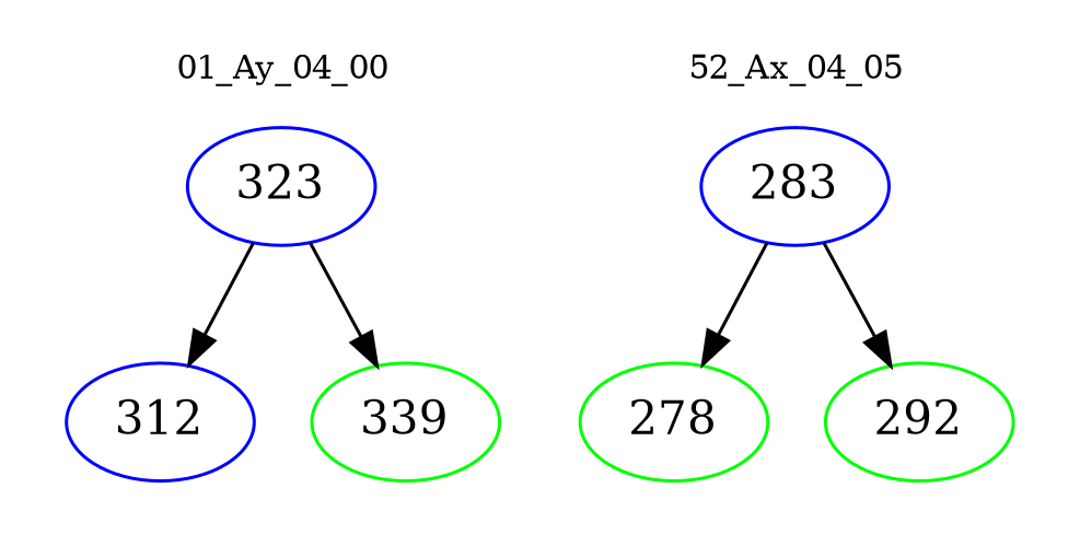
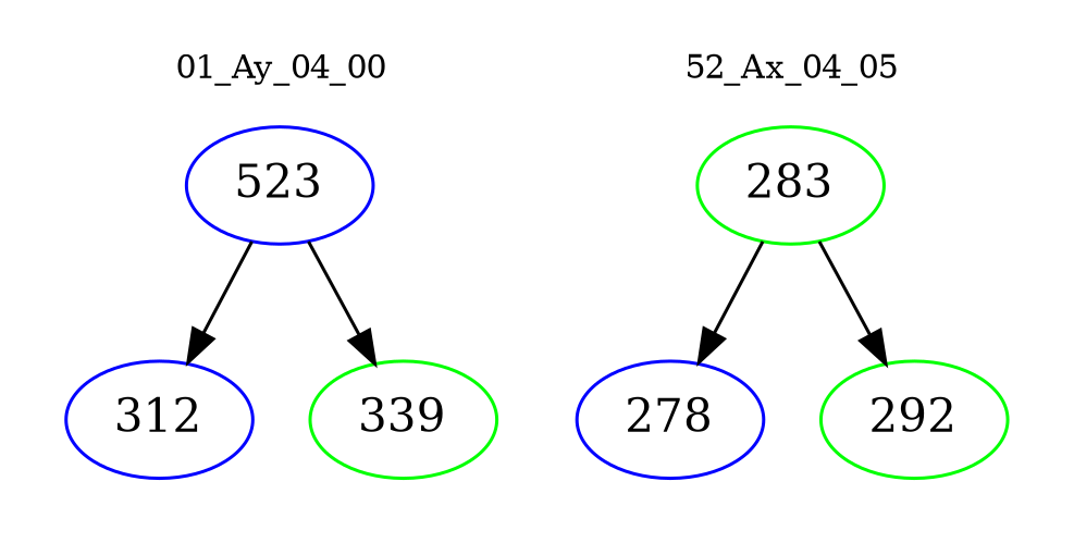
  digraph {
    node [color=blue]
    edge [color=black]
-   n1 [label=323]
+   n1 [label=523]
    n2 [label=312]
    n3 [color=green label=339]
-   n4 [label=283]
-   n5 [color=green label=278]
+   n4 [color=green label=283]
+   n5 [label=278]
    n6 [color=green label=292]
    subgraph cluster_1 {
      color=white
      fontsize=10
      label="01_Ay_04_00"
      n1
      n2
      n3
    }
    subgraph cluster_2 {
      color=white
      fontsize=10
      label="52_Ax_04_05"
      n4
      n5
      n6
    }
    n1 -> n2
    n1 -> n3
    n4 -> n5
    n4 -> n6
  }
